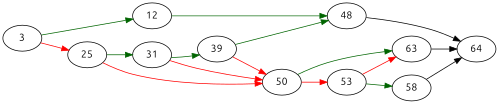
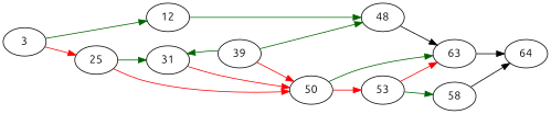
  strict digraph {
    fontname=Ubuntu
    rankdir=LR
    node [fontname=Ubuntu]
    edge [color=darkgreen cond=true fontname=Ubuntu]
    3 [entry=true]
    12
    25
    n4 [label=48]
    31
    50
    64
    39
    63
    53
    58
    3 -> 12
    3 -> 25 [color=red cond=false]
    12 -> n4
    25 -> 31
    25 -> 50 [color=red cond=false]
-   n4 -> 64 [color="" cond=""]
+   n4 -> 63 [color="" cond=""]
    31 -> 50 [color=red cond=false]
-   31 -> 39
+   39 -> 31
    50 -> 63
    50 -> 53 [color=red cond=false]
    39 -> n4
    39 -> 50 [color=red cond=false]
    63 -> 64 [color="" cond=""]
    53 -> 63 [color=red cond=false]
    53 -> 58
    58 -> 64 [color="" cond=""]
  }
